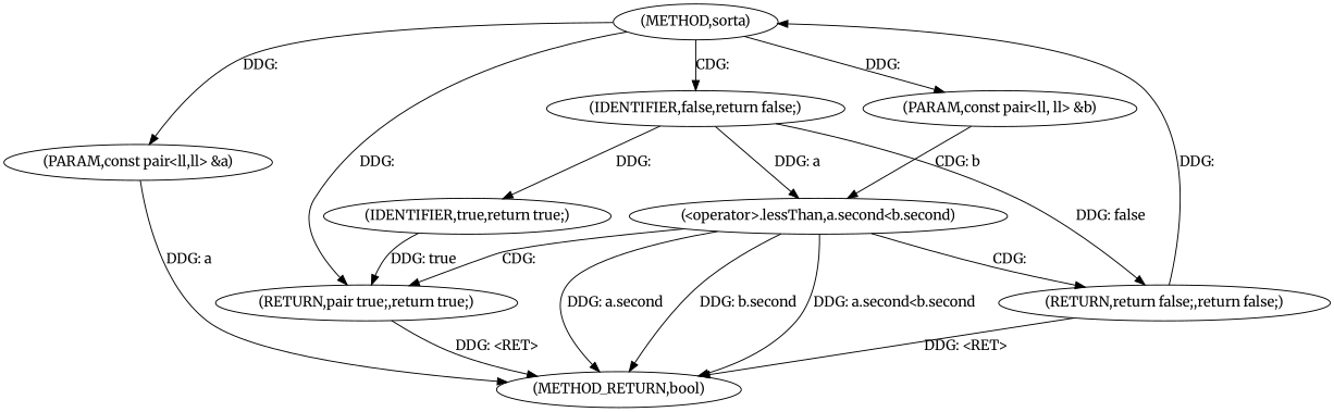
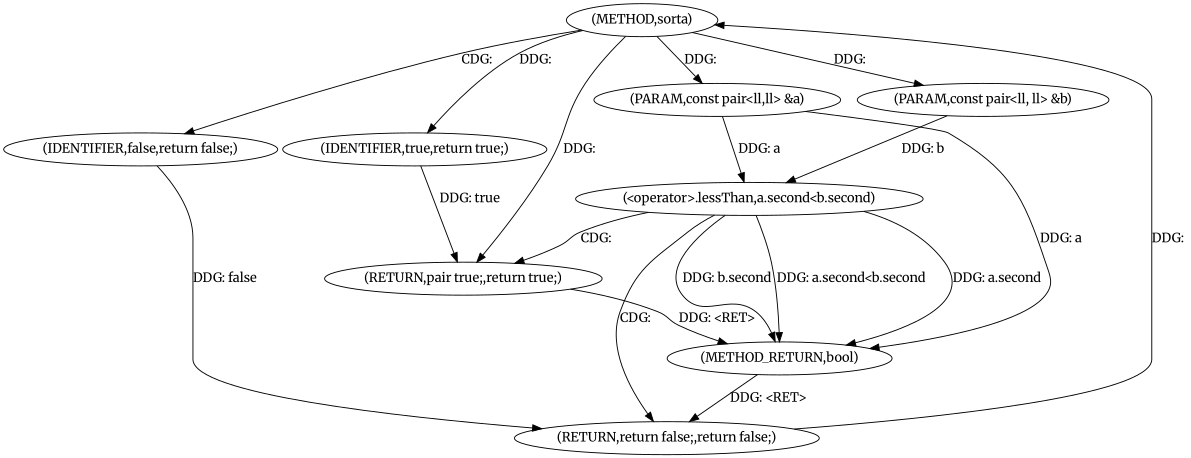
  digraph {
    fontname=Merriweather
    node [fontname=Merriweather]
    edge [fontname=Merriweather]
    n1 [label="(METHOD,sorta)"]
    n2 [label="(PARAM,const pair<ll,ll> &a)"]
    n3 [label="(PARAM,const pair<ll, ll> &b)"]
    n4 [label="(RETURN,pair true;,return true;)"]
    n5 [label="(IDENTIFIER,false,return false;)"]
    n6 [label="(IDENTIFIER,true,return true;)"]
    n7 [label="(METHOD_RETURN,bool)"]
    n8 [label="(<operator>.lessThan,a.second<b.second)"]
    n9 [label="(RETURN,return false;,return false;)"]
    n1 -> n2 [label="DDG: "]
    n1 -> n3 [label="DDG: "]
    n1 -> n4 [label="DDG: "]
    n1 -> n5 [label="CDG: "]
-   n5 -> n6 [label="DDG: "]
+   n1 -> n6 [label="DDG: "]
    n2 -> n7 [label="DDG: a"]
-   n5 -> n8 [label="DDG: a"]
-   n3 -> n8 [label="CDG: b"]
+   n2 -> n8 [label="DDG: a"]
+   n3 -> n8 [label="DDG: b"]
    n4 -> n7 [label="DDG: <RET>"]
    n5 -> n9 [label="DDG: false"]
    n6 -> n4 [label="DDG: true"]
    n8 -> n4 [label="CDG: "]
    n8 -> n7 [label="DDG: a.second"]
    n8 -> n7 [label="DDG: b.second"]
    n8 -> n7 [label="DDG: a.second<b.second"]
    n8 -> n9 [label="CDG: "]
    n9 -> n1 [label="DDG: "]
-   n9 -> n7 [label="DDG: <RET>"]
+   n7 -> n9 [label="DDG: <RET>"]
  }
